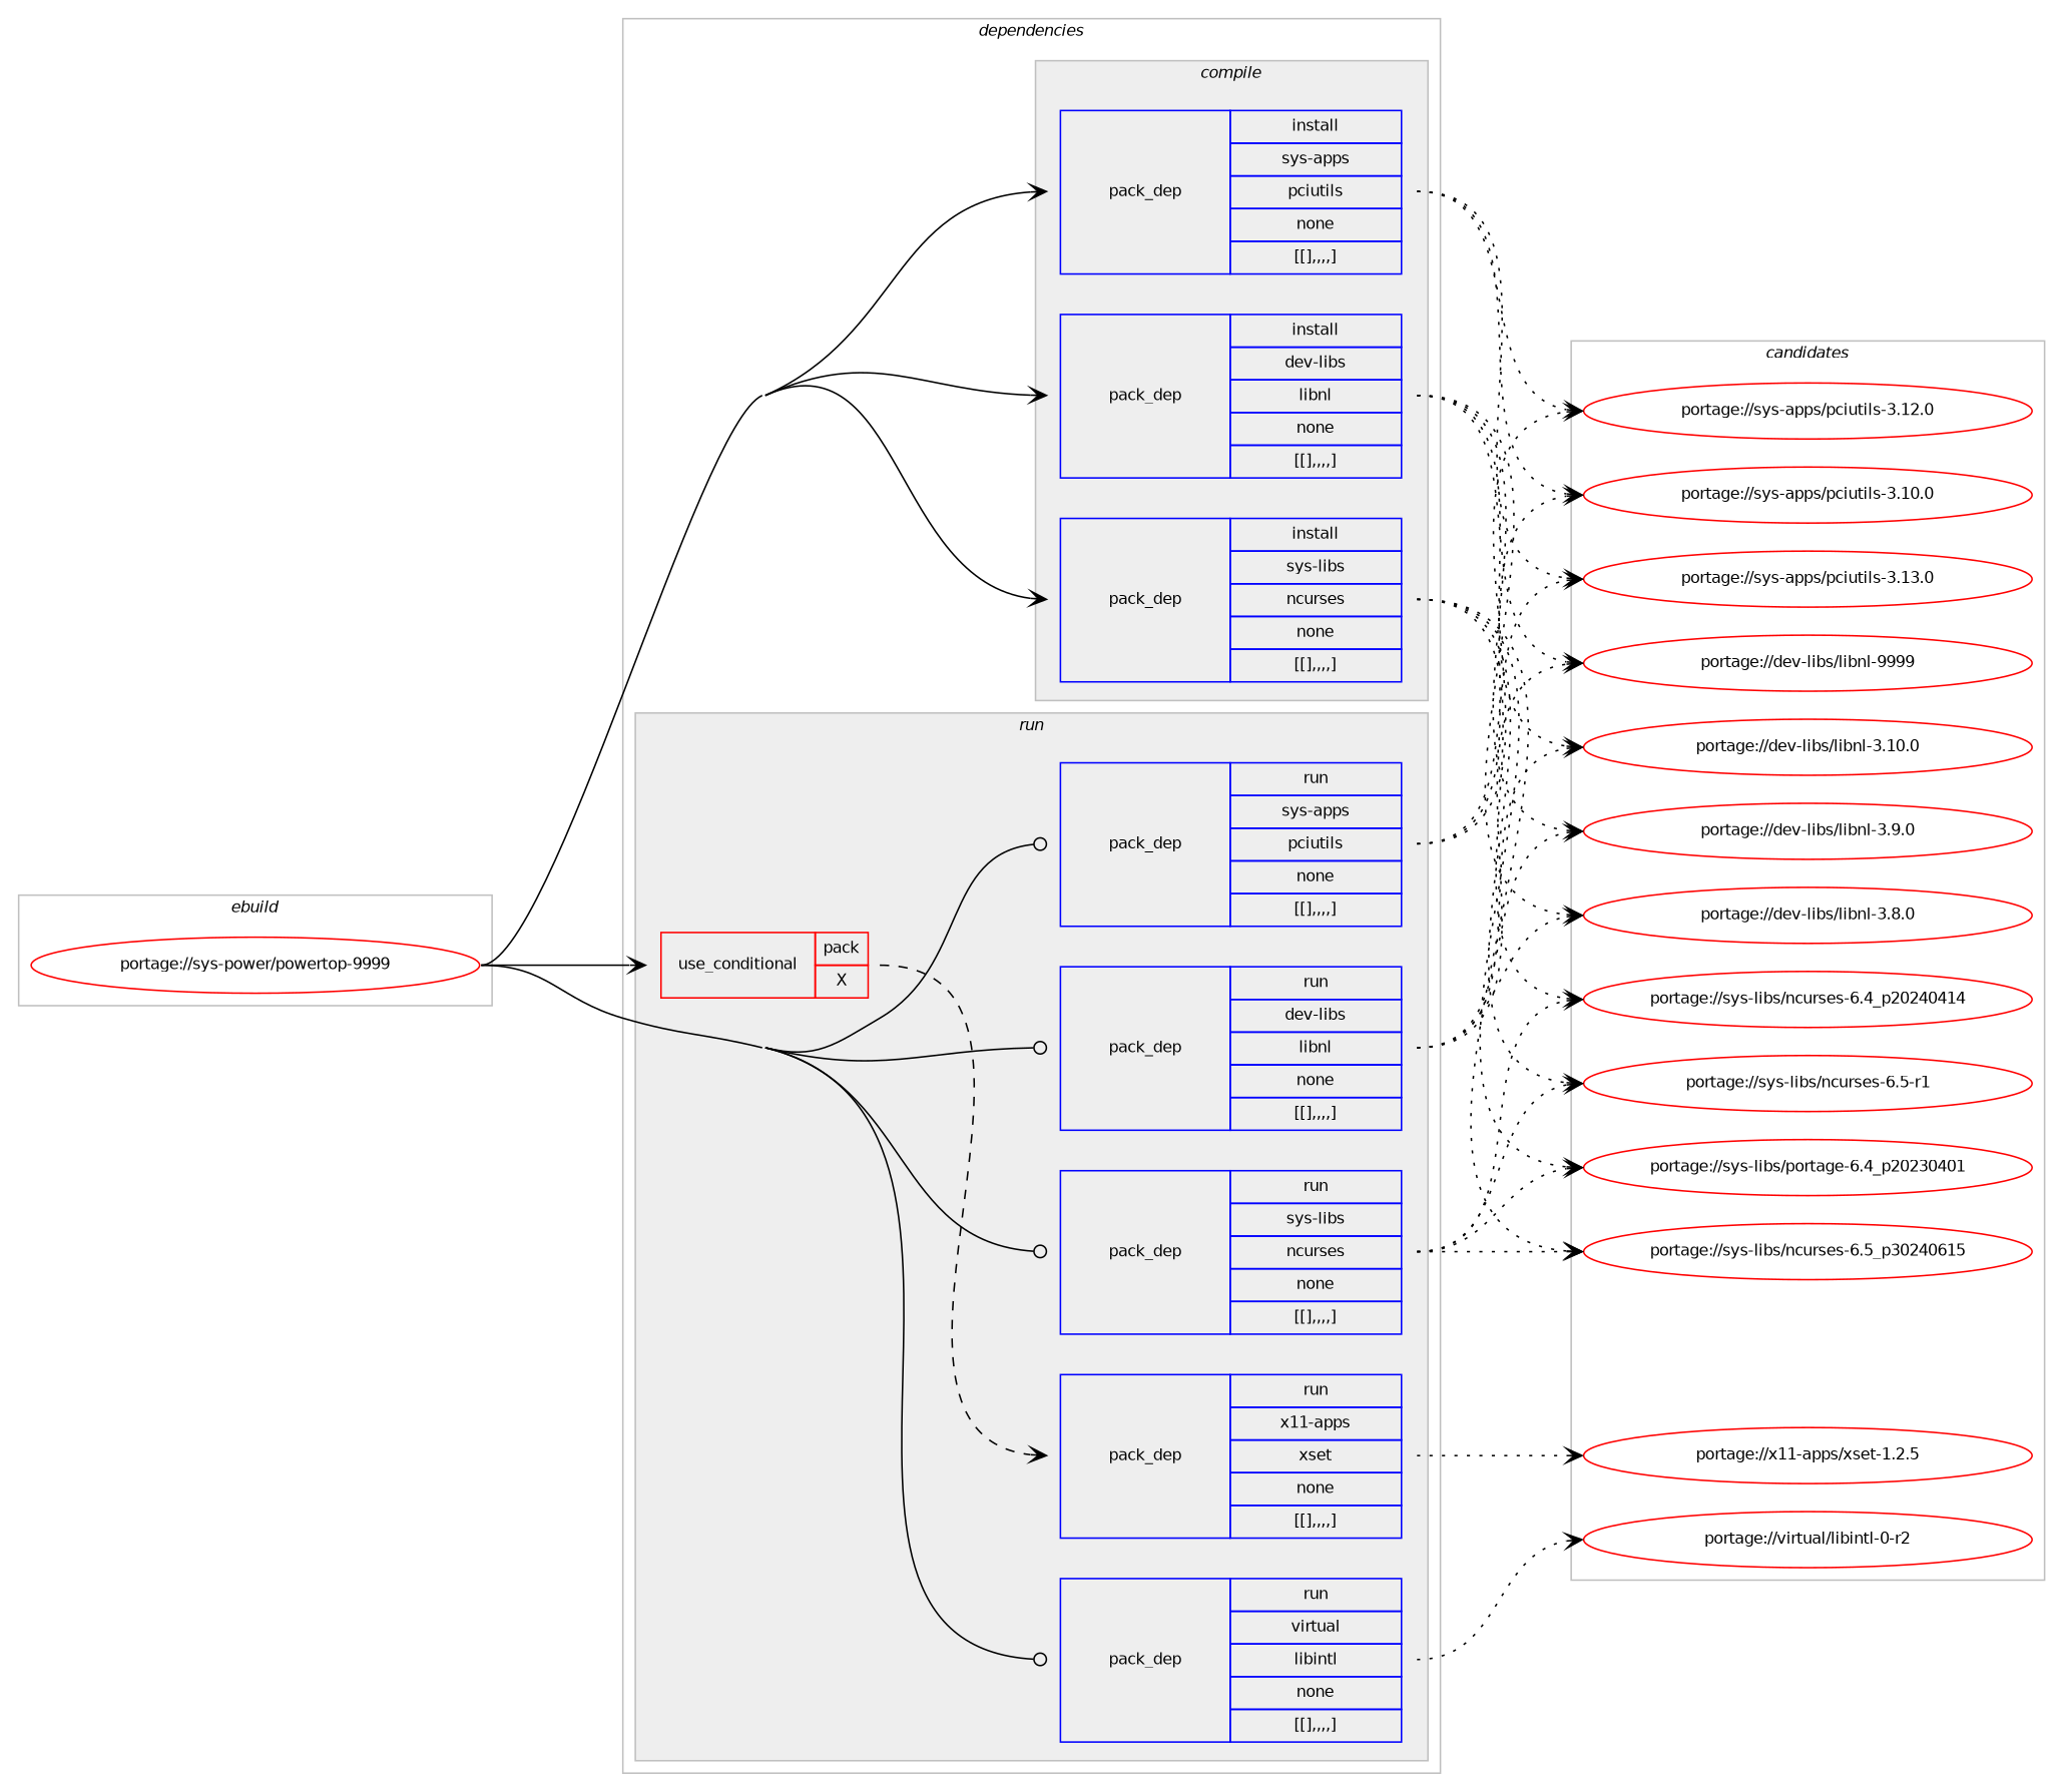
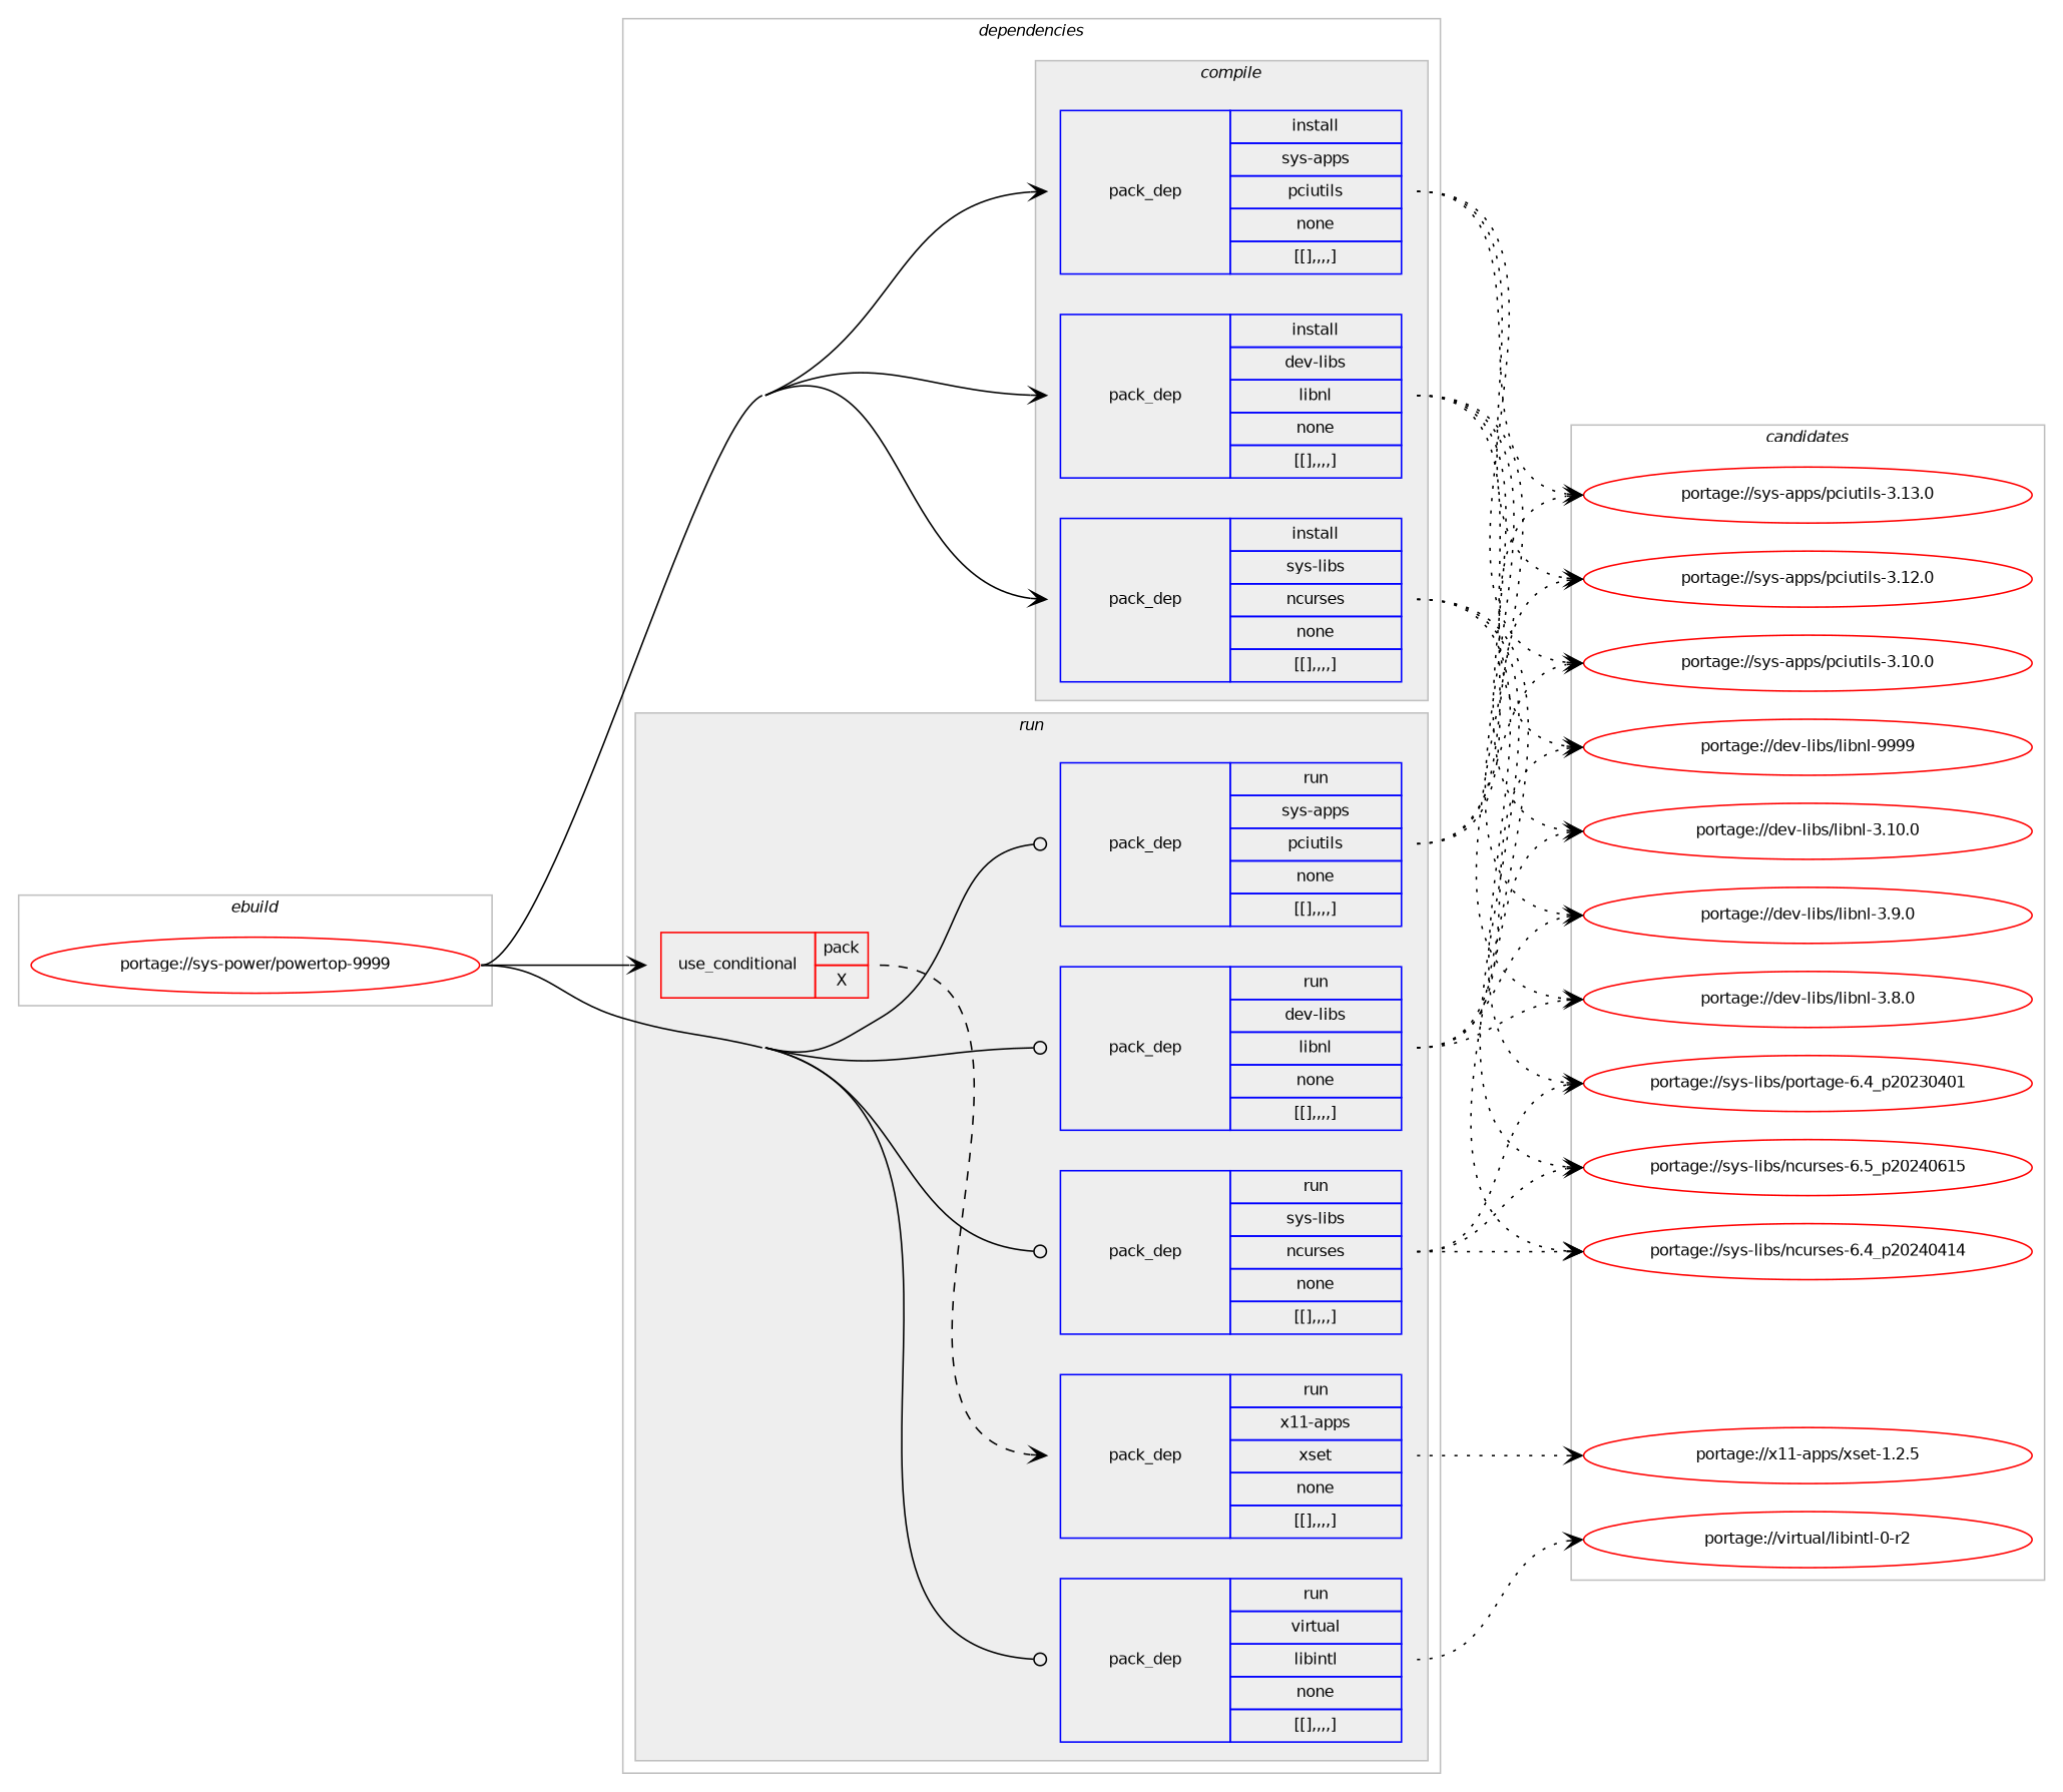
  digraph {
    compound=true
    concentrate=true
    fontname=Helvetica
    fontsize=10
    newrank=true
    rankdir=LR
    ranksep=1.5
    node [color=red fontname=Helvetica fontsize=10]
    edge [arrowhead=vee headport=w style=dotted tailport=e weight=100]
    n1 [label="portage://sys-power/powertop-9999" width=4]
    n2 [color=blue label=<<TABLE BORDER="0" CELLBORDER="1" CELLSPACING="0" CELLPADDING="4" WIDTH="220"><TR><TD ROWSPAN="6" CELLPADDING="30">pack_dep</TD></TR><TR><TD WIDTH="110">install</TD></TR><TR><TD>dev-libs</TD></TR><TR><TD>libnl</TD></TR><TR><TD>none</TD></TR><TR><TD>[[],,,,]</TD></TR></TABLE>> shape=none]
    n3 [color=blue label=<<TABLE BORDER="0" CELLBORDER="1" CELLSPACING="0" CELLPADDING="4" WIDTH="220"><TR><TD ROWSPAN="6" CELLPADDING="30">pack_dep</TD></TR><TR><TD WIDTH="110">install</TD></TR><TR><TD>sys-apps</TD></TR><TR><TD>pciutils</TD></TR><TR><TD>none</TD></TR><TR><TD>[[],,,,]</TD></TR></TABLE>> shape=none]
    n4 [color=blue label=<<TABLE BORDER="0" CELLBORDER="1" CELLSPACING="0" CELLPADDING="4" WIDTH="220"><TR><TD ROWSPAN="6" CELLPADDING="30">pack_dep</TD></TR><TR><TD WIDTH="110">install</TD></TR><TR><TD>sys-libs</TD></TR><TR><TD>ncurses</TD></TR><TR><TD>none</TD></TR><TR><TD>[[],,,,]</TD></TR></TABLE>> shape=none]
    n5 [color=blue label=<<TABLE BORDER="0" CELLBORDER="1" CELLSPACING="0" CELLPADDING="4" WIDTH="220"><TR><TD ROWSPAN="6" CELLPADDING="30">pack_dep</TD></TR><TR><TD WIDTH="110">run</TD></TR><TR><TD>x11-apps</TD></TR><TR><TD>xset</TD></TR><TR><TD>none</TD></TR><TR><TD>[[],,,,]</TD></TR></TABLE>> shape=none]
    n6 [label=<<TABLE BORDER="0" CELLBORDER="1" CELLSPACING="0" CELLPADDING="4"><TR><TD ROWSPAN="3" CELLPADDING="10">use_conditional</TD></TR><TR><TD>pack</TD></TR><TR><TD>X</TD></TR></TABLE>> shape=none]
    n7 [color=blue label=<<TABLE BORDER="0" CELLBORDER="1" CELLSPACING="0" CELLPADDING="4" WIDTH="220"><TR><TD ROWSPAN="6" CELLPADDING="30">pack_dep</TD></TR><TR><TD WIDTH="110">run</TD></TR><TR><TD>dev-libs</TD></TR><TR><TD>libnl</TD></TR><TR><TD>none</TD></TR><TR><TD>[[],,,,]</TD></TR></TABLE>> shape=none]
    n8 [color=blue label=<<TABLE BORDER="0" CELLBORDER="1" CELLSPACING="0" CELLPADDING="4" WIDTH="220"><TR><TD ROWSPAN="6" CELLPADDING="30">pack_dep</TD></TR><TR><TD WIDTH="110">run</TD></TR><TR><TD>sys-apps</TD></TR><TR><TD>pciutils</TD></TR><TR><TD>none</TD></TR><TR><TD>[[],,,,]</TD></TR></TABLE>> shape=none]
    n9 [color=blue label=<<TABLE BORDER="0" CELLBORDER="1" CELLSPACING="0" CELLPADDING="4" WIDTH="220"><TR><TD ROWSPAN="6" CELLPADDING="30">pack_dep</TD></TR><TR><TD WIDTH="110">run</TD></TR><TR><TD>sys-libs</TD></TR><TR><TD>ncurses</TD></TR><TR><TD>none</TD></TR><TR><TD>[[],,,,]</TD></TR></TABLE>> shape=none]
    n10 [color=blue label=<<TABLE BORDER="0" CELLBORDER="1" CELLSPACING="0" CELLPADDING="4" WIDTH="220"><TR><TD ROWSPAN="6" CELLPADDING="30">pack_dep</TD></TR><TR><TD WIDTH="110">run</TD></TR><TR><TD>virtual</TD></TR><TR><TD>libintl</TD></TR><TR><TD>none</TD></TR><TR><TD>[[],,,,]</TD></TR></TABLE>> shape=none]
    n11 [label="portage://dev-libs/libnl-9999" width=4]
    n12 [label="portage://dev-libs/libnl-3.10.0" width=4]
    n13 [label="portage://dev-libs/libnl-3.9.0" width=4]
    n14 [label="portage://dev-libs/libnl-3.8.0" width=4]
    n15 [label="portage://sys-apps/pciutils-3.13.0" width=4]
    n16 [label="portage://sys-apps/pciutils-3.12.0" width=4]
    n17 [label="portage://sys-apps/pciutils-3.10.0" width=4]
-   n18 [label="portage://sys-libs/ncurses-6.5_p30240615" width=4]
-   n19 [label="portage://sys-libs/ncurses-6.5-r1" width=4]
+   n18 [label="portage://sys-libs/ncurses-6.5_p20240615" width=4]
    n20 [label="portage://sys-libs/ncurses-6.4_p20240414" width=4]
    n21 [label="portage://sys-libs/portage-6.4_p20230401" width=4]
    n22 [label="portage://x11-apps/xset-1.2.5" width=4]
    n23 [label="portage://virtual/libintl-0-r2" width=4]
    subgraph cluster_1 {
      color=gray
      label=<<i>ebuild</i>>
      n1
    }
    subgraph cluster_2 {
      color=gray
      label=<<i>dependencies</i>>
      subgraph cluster_3 {
        color=gray
        fillcolor="#eeeeee"
        label=<<i>compile</i>>
        style=filled
        subgraph sub_4 {
          color=gray
          fillcolor="#eeeeee"
          label=<<i>compile</i>>
          style=filled
          n2
        }
        subgraph sub_5 {
          color=gray
          fillcolor="#eeeeee"
          label=<<i>compile</i>>
          style=filled
          n3
        }
        subgraph sub_6 {
          color=gray
          fillcolor="#eeeeee"
          label=<<i>compile</i>>
          style=filled
          n4
        }
      }
      subgraph cluster_7 {
        color=gray
        fillcolor="#eeeeee"
        label=<<i>compile and run</i>>
        style=filled
      }
      subgraph cluster_8 {
        color=gray
        fillcolor="#eeeeee"
        label=<<i>run</i>>
        style=filled
        subgraph sub_9 {
          color=gray
          fillcolor="#eeeeee"
          label=<<i>run</i>>
          style=filled
          n6
          subgraph sub_10 {
            color=gray
            fillcolor="#eeeeee"
            label=<<i>run</i>>
            style=filled
            n5
          }
        }
        subgraph sub_11 {
          color=gray
          fillcolor="#eeeeee"
          label=<<i>run</i>>
          style=filled
          n7
        }
        subgraph sub_12 {
          color=gray
          fillcolor="#eeeeee"
          label=<<i>run</i>>
          style=filled
          n8
        }
        subgraph sub_13 {
          color=gray
          fillcolor="#eeeeee"
          label=<<i>run</i>>
          style=filled
          n9
        }
        subgraph sub_14 {
          color=gray
          fillcolor="#eeeeee"
          label=<<i>run</i>>
          style=filled
          n10
        }
      }
    }
    subgraph cluster_15 {
      color=gray
      label=<<i>candidates</i>>
      rank=same
      subgraph sub_16 {
        color=black
        label=<<i>candidates</i>>
        nodesep=1
        rank=same
        n11
        n12
        n13
        n14
      }
      subgraph sub_17 {
        color=black
        label=<<i>candidates</i>>
        nodesep=1
        rank=same
        n15
        n16
        n17
      }
      subgraph sub_18 {
        color=black
        label=<<i>candidates</i>>
        nodesep=1
        rank=same
        n18
-       n19
        n20
        n21
      }
      subgraph sub_19 {
        color=black
        label=<<i>candidates</i>>
        nodesep=1
        rank=same
        n22
      }
      subgraph sub_20 {
        color=black
        label=<<i>candidates</i>>
        nodesep=1
        rank=same
        n11
        n12
        n13
        n14
      }
      subgraph sub_21 {
        color=black
        label=<<i>candidates</i>>
        nodesep=1
        rank=same
        n15
        n16
        n17
      }
      subgraph sub_22 {
        color=black
        label=<<i>candidates</i>>
        nodesep=1
        rank=same
        n18
-       n19
        n20
        n21
      }
      subgraph sub_23 {
        color=black
        label=<<i>candidates</i>>
        nodesep=1
        rank=same
        n23
      }
    }
    n1 -> n2 [style=solid weight=20]
    n1 -> n3 [style=solid weight=20]
    n1 -> n4 [style=solid weight=20]
    n1 -> n6 [style=solid weight=20]
    n1 -> n7 [arrowhead=odot style=solid weight=20]
    n1 -> n8 [arrowhead=odot style=solid weight=20]
    n1 -> n9 [arrowhead=odot style=solid weight=20]
    n1 -> n10 [arrowhead=odot style=solid weight=20]
    n2 -> n11
    n2 -> n12
    n2 -> n13
    n2 -> n14
    n3 -> n15
    n3 -> n16
    n3 -> n17
    n4 -> n18
-   n4 -> n19
    n4 -> n20
    n4 -> n21
    n5 -> n22
    n6 -> n5 [style=dashed weight=20]
    n7 -> n11
    n7 -> n12
    n7 -> n13
    n7 -> n14
    n8 -> n15
    n8 -> n16
    n8 -> n17
    n9 -> n18
-   n9 -> n19
    n9 -> n20
    n9 -> n21
    n10 -> n23
  }
